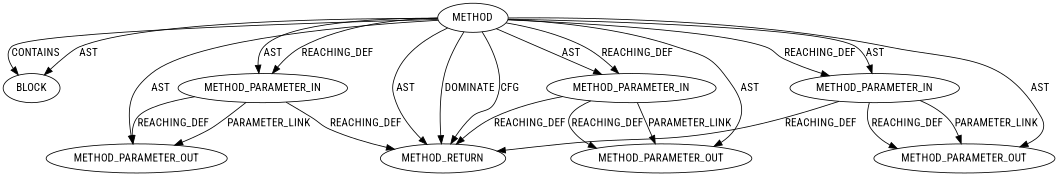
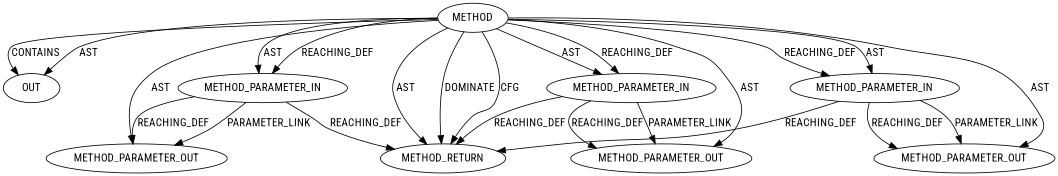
  digraph {
    fontname="Roboto Condensed"
    node [CODE="<empty>" ORDER=1 TYPE_FULL_NAME=ANY fontname="Roboto Condensed" EVALUATION_STRATEGY=BY_VALUE IS_VARIADIC=false]
    edge [fontname="Roboto Condensed"]
-   n1 [ARGUMENT_INDEX=1 label=BLOCK EVALUATION_STRATEGY="" IS_VARIADIC=""]
+   n1 [ARGUMENT_INDEX=1 label=OUT EVALUATION_STRATEGY="" IS_VARIADIC=""]
    n2 [CODE=p1 INDEX=1 NAME=p1 label=METHOD_PARAMETER_IN]
    n3 [CODE=p1 INDEX=1 NAME=p1 label=METHOD_PARAMETER_OUT]
    n4 [CODE=RET ORDER=2 label=METHOD_RETURN IS_VARIADIC=""]
    n5 [CODE=p3 INDEX=3 NAME=p3 ORDER=3 label=METHOD_PARAMETER_OUT]
    n6 [CODE=p2 INDEX=2 NAME=p2 ORDER=2 label=METHOD_PARAMETER_OUT]
    n7 [AST_PARENT_FULL_NAME="<global>" AST_PARENT_TYPE=NAMESPACE_BLOCK FILENAME="<empty>" FULL_NAME=HMAC_Final IS_EXTERNAL=true NAME=HMAC_Final ORDER=0 label=METHOD TYPE_FULL_NAME="" EVALUATION_STRATEGY="" IS_VARIADIC=""]
    n8 [CODE=p2 INDEX=2 NAME=p2 ORDER=2 label=METHOD_PARAMETER_IN]
    n9 [CODE=p3 INDEX=3 NAME=p3 ORDER=3 label=METHOD_PARAMETER_IN]
    n2 -> n3 [VARIABLE=p1 label=REACHING_DEF]
    n2 -> n3 [label=PARAMETER_LINK]
    n2 -> n4 [VARIABLE=p1 label=REACHING_DEF]
    n7 -> n1 [label=CONTAINS]
    n7 -> n1 [label=AST]
    n7 -> n2 [label=AST]
    n7 -> n2 [label=REACHING_DEF]
    n7 -> n3 [label=AST]
    n7 -> n4 [label=AST]
    n7 -> n4 [label=DOMINATE]
    n7 -> n4 [label=CFG]
    n7 -> n5 [label=AST]
    n7 -> n6 [label=AST]
    n7 -> n8 [label=AST]
    n7 -> n8 [label=REACHING_DEF]
    n7 -> n9 [label=REACHING_DEF]
    n7 -> n9 [label=AST]
    n8 -> n4 [VARIABLE=p2 label=REACHING_DEF]
    n8 -> n6 [VARIABLE=p2 label=REACHING_DEF]
    n8 -> n6 [label=PARAMETER_LINK]
    n9 -> n4 [VARIABLE=p3 label=REACHING_DEF]
    n9 -> n5 [label=PARAMETER_LINK]
    n9 -> n5 [VARIABLE=p3 label=REACHING_DEF]
  }
